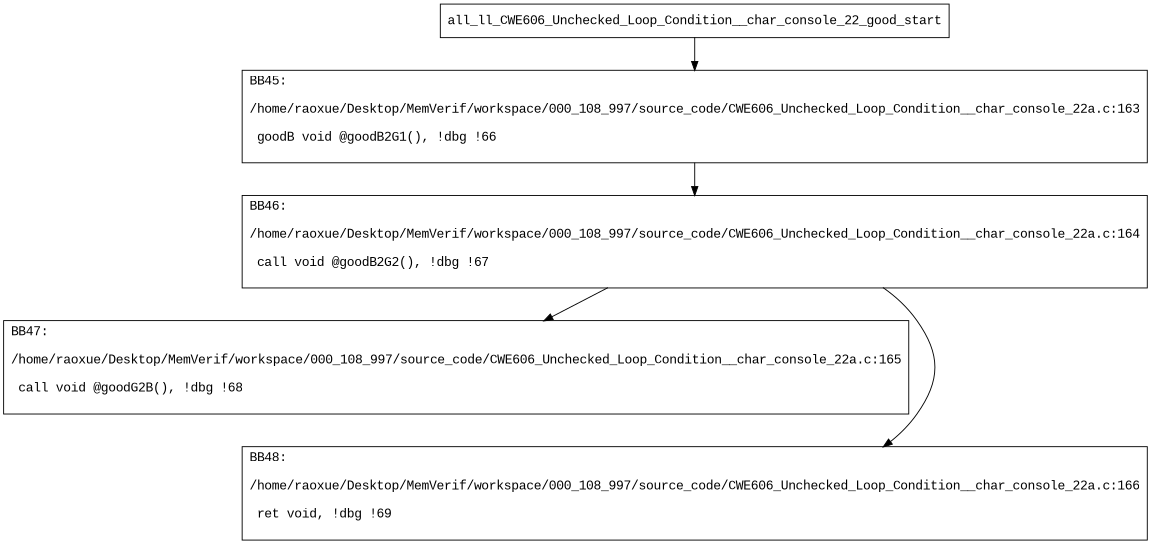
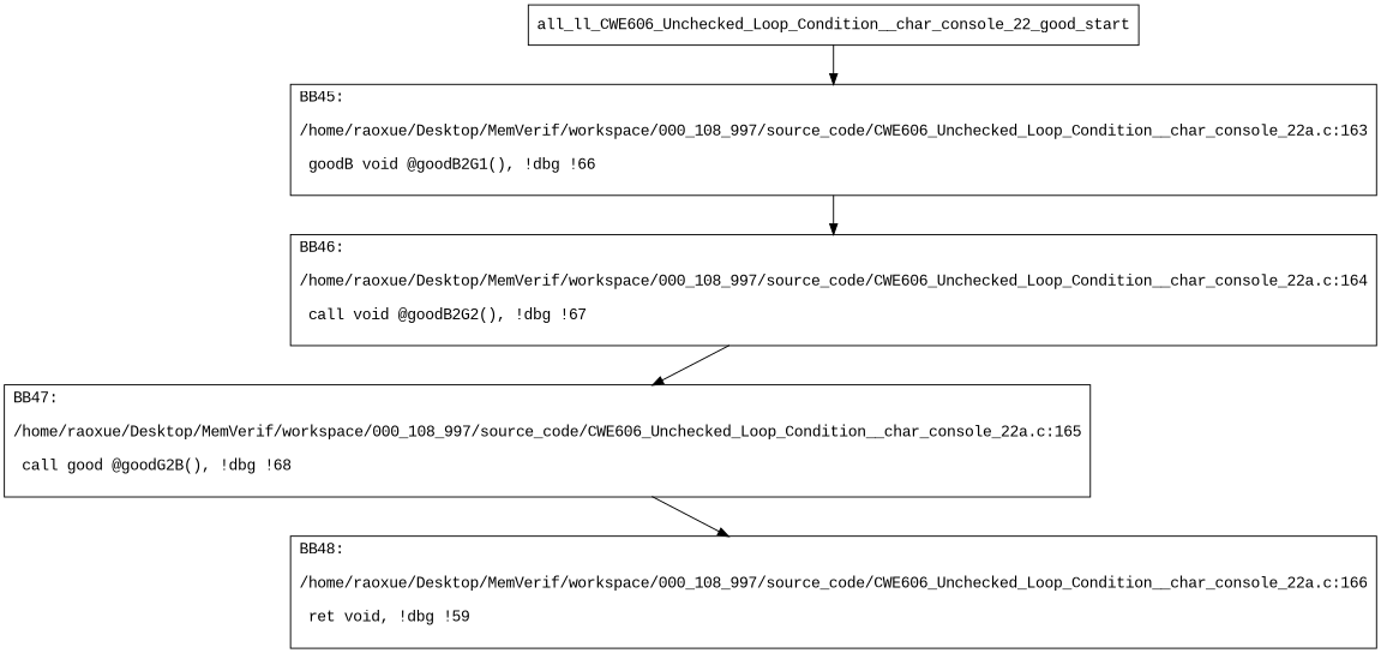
  digraph {
    fontname="Liberation Mono"
    node [fontname="Liberation Mono" shape=record]
    edge [fontname="Liberation Mono"]
    n1 [label="{all_ll_CWE606_Unchecked_Loop_Condition__char_console_22_good_start}"]
    n2 [label="{BB45:\l\l/home/raoxue/Desktop/MemVerif/workspace/000_108_997/source_code/CWE606_Unchecked_Loop_Condition__char_console_22a.c:163\l\n  goodB void @goodB2G1(), !dbg !66\l\n}"]
    n3 [label="{BB46:\l\l/home/raoxue/Desktop/MemVerif/workspace/000_108_997/source_code/CWE606_Unchecked_Loop_Condition__char_console_22a.c:164\l\n  call void @goodB2G2(), !dbg !67\l\n}"]
-   n4 [label="{BB47:\l\l/home/raoxue/Desktop/MemVerif/workspace/000_108_997/source_code/CWE606_Unchecked_Loop_Condition__char_console_22a.c:165\l\n  call void @goodG2B(), !dbg !68\l\n}"]
-   n5 [label="{BB48:\l\l/home/raoxue/Desktop/MemVerif/workspace/000_108_997/source_code/CWE606_Unchecked_Loop_Condition__char_console_22a.c:166\l\n  ret void, !dbg !69\l\n}"]
+   n4 [label="{BB47:\l\l/home/raoxue/Desktop/MemVerif/workspace/000_108_997/source_code/CWE606_Unchecked_Loop_Condition__char_console_22a.c:165\l\n  call good @goodG2B(), !dbg !68\l\n}"]
+   n5 [label="{BB48:\l\l/home/raoxue/Desktop/MemVerif/workspace/000_108_997/source_code/CWE606_Unchecked_Loop_Condition__char_console_22a.c:166\l\n  ret void, !dbg !59\l\n}"]
    n1 -> n2
    n2 -> n3
    n3 -> n4
-   n3 -> n5
+   n4 -> n5
  }
